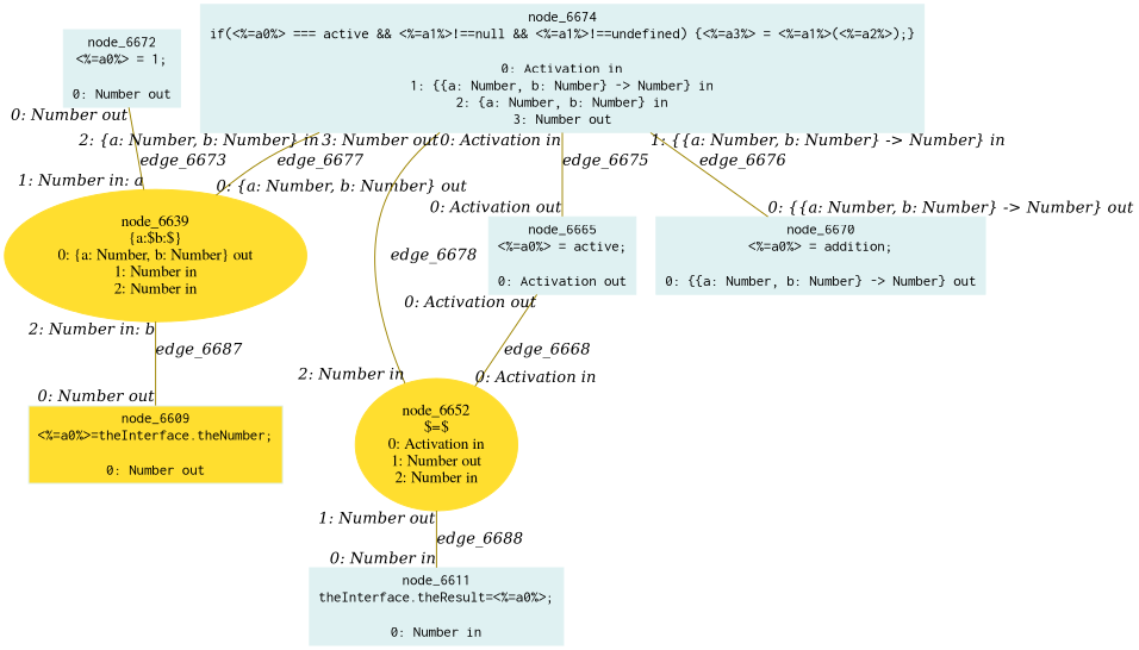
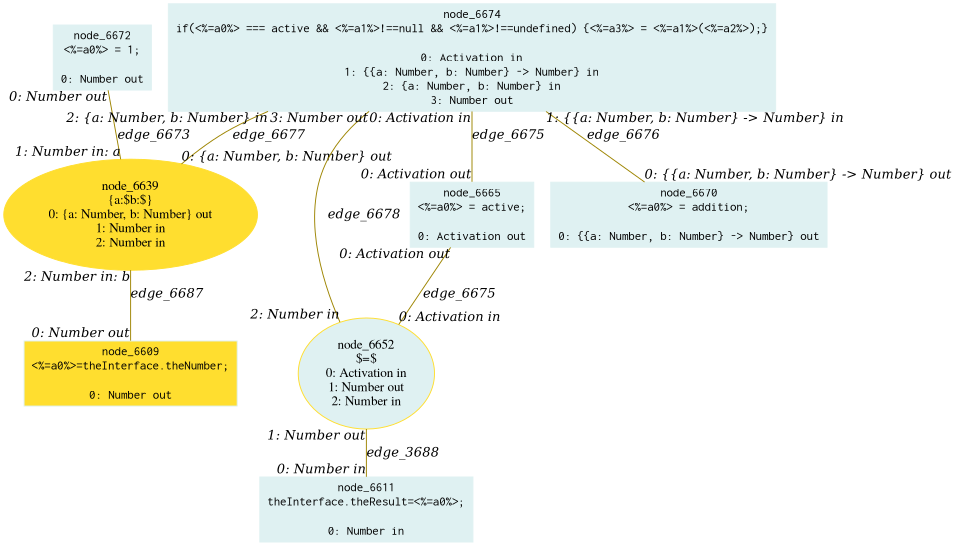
  digraph {
    node [color="#dff1f2" fontname=Courier shape=box style=filled]
    edge [arrowHead=none arrowsize=1 color="#9d8400" dir=none fontname="Times-Italic"]
    n1 [fillcolor="#ffde2f" label="node_6609\n<%=a0%>=theInterface.theNumber;\n\n0: Number out"]
    n2 [label="node_6611\ntheInterface.theResult=<%=a0%>;\n\n0: Number in"]
    n3 [color="#ffde2f" fontname=Times label="node_6639\n{a:$b:$}\n0: {a: Number, b: Number} out\n1: Number in\n2: Number in" shape=ellipse]
-   n4 [color="#ffde2f" fontname=Times label="node_6652\n$=$\n0: Activation in\n1: Number out\n2: Number in" shape=ellipse]
+   n4 [color="#ffde2f" fontname=Times label="node_6652\n$=$\n0: Activation in\n1: Number out\n2: Number in" shape=ellipse fillcolor="#dff1f2"]
    n5 [label="node_6665\n<%=a0%> = active;\n\n0: Activation out"]
    n6 [label="node_6670\n<%=a0%> = addition;\n\n0: {{a: Number, b: Number} -> Number} out"]
    n7 [label="node_6672\n<%=a0%> = 1;\n\n0: Number out"]
    n8 [label="node_6674\nif(<%=a0%> === active && <%=a1%>!==null && <%=a1%>!==undefined) {<%=a3%> = <%=a1%>(<%=a2%>);}\n\n0: Activation in\n1: {{a: Number, b: Number} -> Number} in\n2: {a: Number, b: Number} in\n3: Number out"]
    n3 -> n1 [headlabel="0: Number out" label=edge_6687 taillabel="2: Number in: b"]
-   n4 -> n2 [headlabel="0: Number in" label=edge_6688 taillabel="1: Number out"]
-   n5 -> n4 [headlabel="0: Activation in" label=edge_6668 taillabel="0: Activation out"]
+   n4 -> n2 [headlabel="0: Number in" label=edge_3688 taillabel="1: Number out"]
+   n5 -> n4 [headlabel="0: Activation in" label=edge_6675 taillabel="0: Activation out"]
    n7 -> n3 [headlabel="1: Number in: a" label=edge_6673 taillabel="0: Number out"]
    n8 -> n3 [headlabel="0: {a: Number, b: Number} out" label=edge_6677 taillabel="2: {a: Number, b: Number} in"]
    n8 -> n4 [headlabel="2: Number in" label=edge_6678 taillabel="3: Number out"]
    n8 -> n5 [headlabel="0: Activation out" label=edge_6675 taillabel="0: Activation in"]
    n8 -> n6 [headlabel="0: {{a: Number, b: Number} -> Number} out" label=edge_6676 taillabel="1: {{a: Number, b: Number} -> Number} in"]
  }
